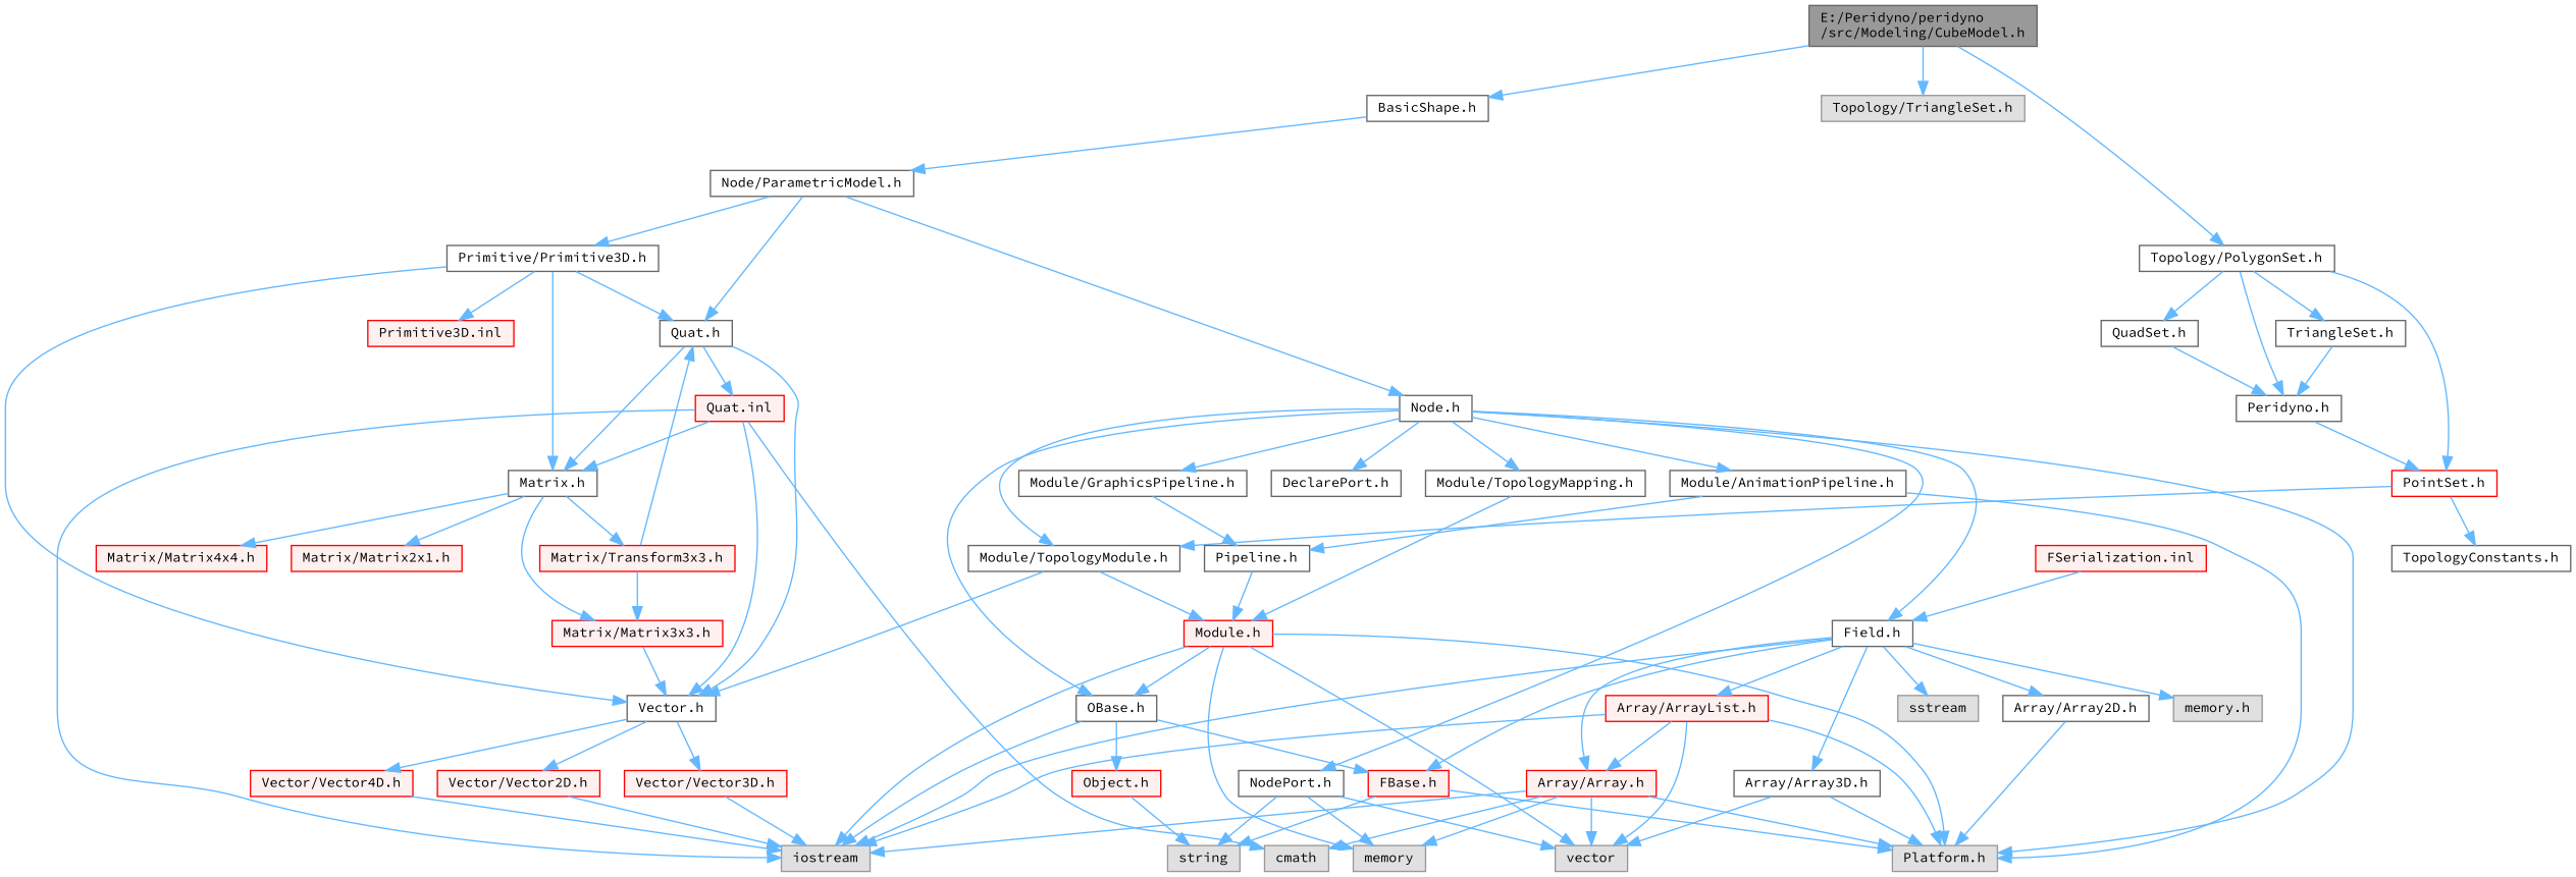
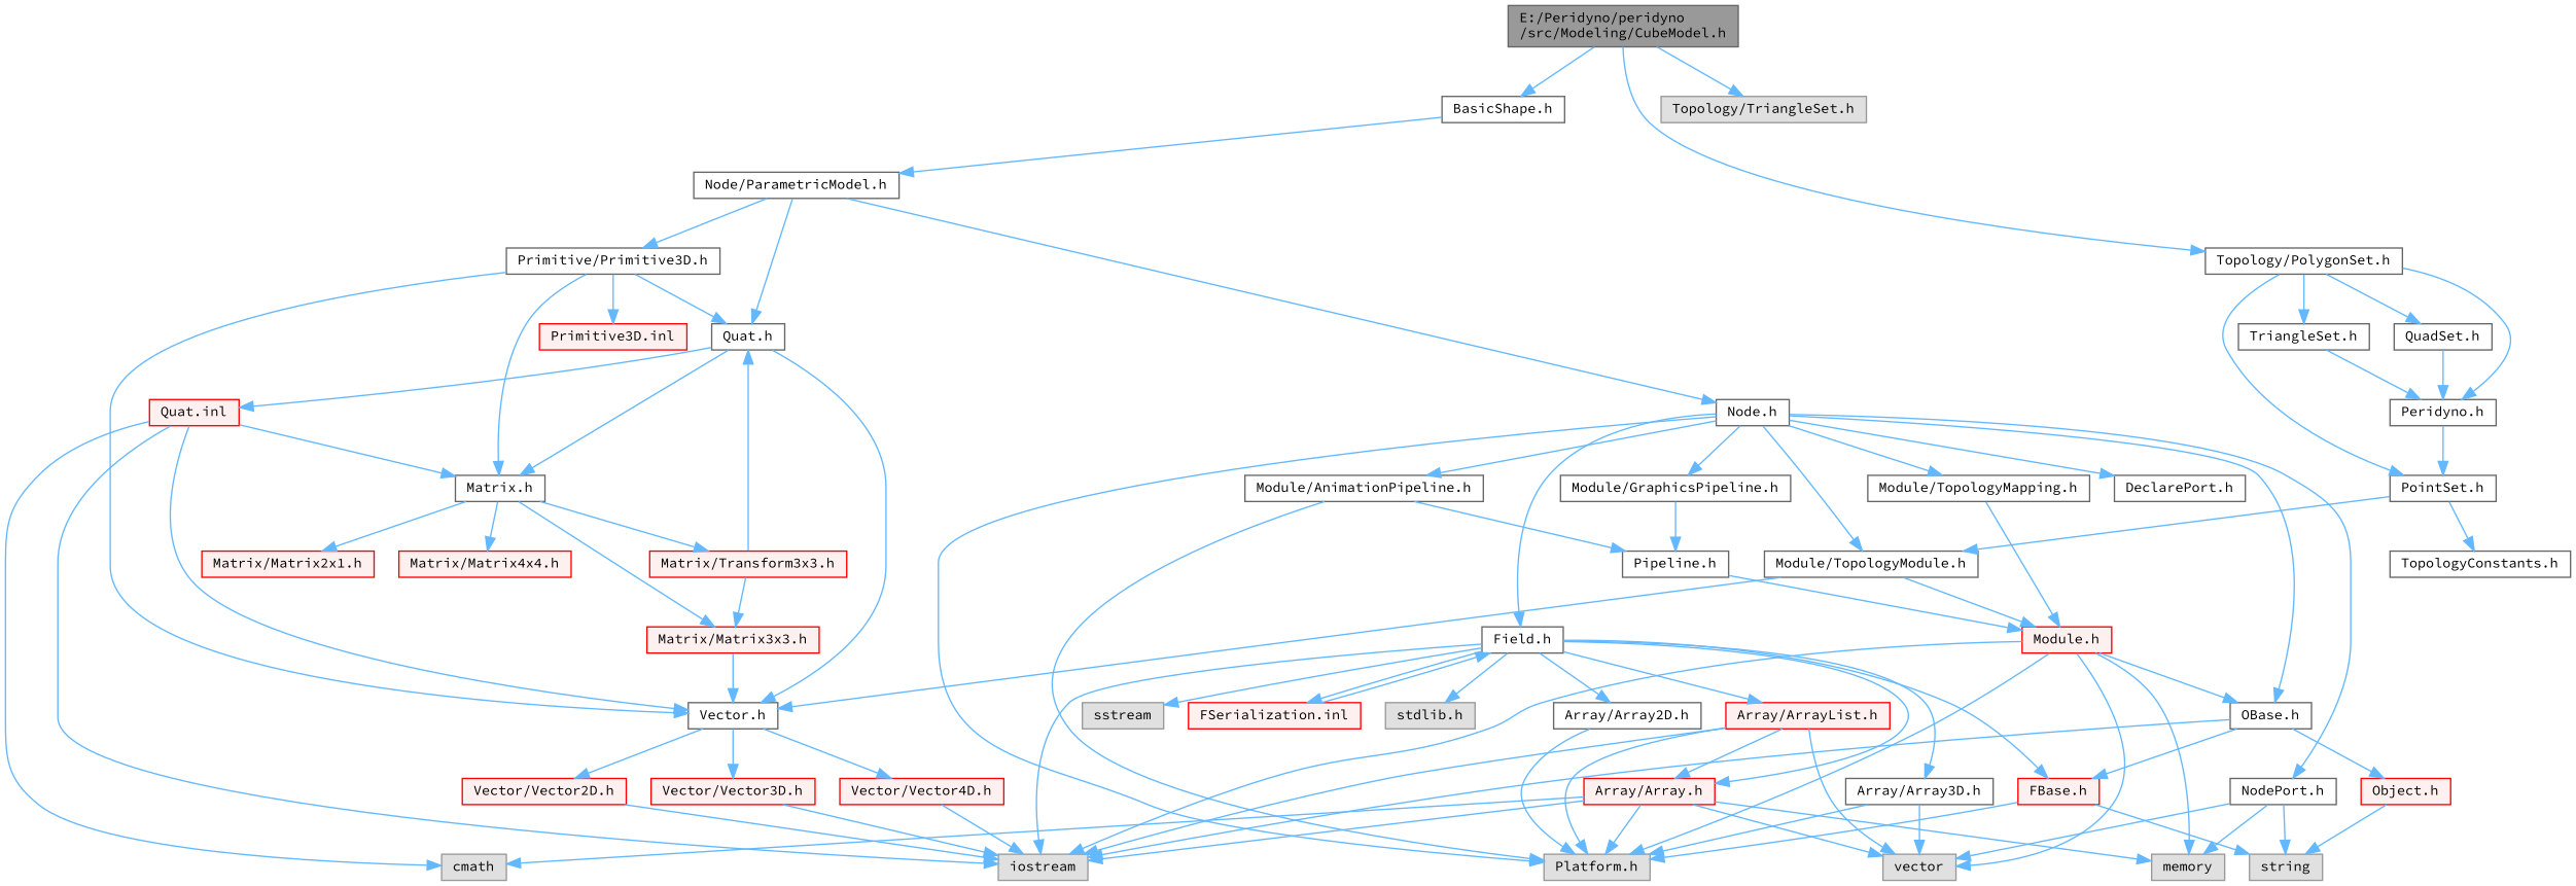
  digraph {
    fontname="Source Code Pro"
    node [color=grey40 fillcolor=white fontname="Source Code Pro" fontsize=10 shape=box style=filled]
    edge [color=steelblue1 fontname="Source Code Pro" fontsize=10 labelfontname=Helvetica labelfontsize=10 style=solid]
    n1 [color=gray40 fillcolor=grey60 fontcolor=black height=0.2 label="E:/Peridyno/peridyno\l/src/Modeling/CubeModel.h" width=0.4]
    n2 [height=0.2 label="BasicShape.h" width=0.4]
    n3 [color=grey60 fillcolor="#E0E0E0" height=0.2 label="Topology/TriangleSet.h" width=0.4]
    n4 [height=0.2 label="Topology/PolygonSet.h" width=0.4]
    n5 [height=0.2 label="Node/ParametricModel.h" width=0.4]
-   n6 [color=red height=0.2 label="PointSet.h" width=0.4]
+   n6 [height=0.2 label="PointSet.h" width=0.4]
    n7 [height=0.2 label="Peridyno.h" width=0.4]
    n8 [height=0.2 label="TriangleSet.h" width=0.4]
    n9 [height=0.2 label="QuadSet.h" width=0.4]
    n10 [height=0.2 label="Node.h" width=0.4]
    n11 [height=0.2 label="Quat.h" width=0.4]
    n12 [height=0.2 label="Primitive/Primitive3D.h" width=0.4]
    n13 [height=0.2 label="OBase.h" width=0.4]
    n14 [color=grey60 fillcolor="#E0E0E0" height=0.2 label="Platform.h" width=0.4]
    n15 [height=0.2 label="Field.h" width=0.4]
    n16 [height=0.2 label="DeclarePort.h" width=0.4]
    n17 [height=0.2 label="NodePort.h" width=0.4]
    n18 [height=0.2 label="Module/TopologyModule.h" width=0.4]
    n19 [height=0.2 label="Module/TopologyMapping.h" width=0.4]
    n20 [height=0.2 label="Module/AnimationPipeline.h" width=0.4]
    n21 [height=0.2 label="Module/GraphicsPipeline.h" width=0.4]
    n22 [height=0.2 label="Vector.h" width=0.4]
    n23 [height=0.2 label="Matrix.h" width=0.4]
    n24 [color=red fillcolor="#FFF0F0" height=0.2 label="Quat.inl" width=0.4]
    n25 [color=red fillcolor="#FFF0F0" height=0.2 label="Primitive3D.inl" width=0.4]
    n26 [color=grey60 fillcolor="#E0E0E0" height=0.2 label=iostream width=0.4]
    n27 [color=red fillcolor="#FFF0F0" height=0.2 label="FBase.h" width=0.4]
    n28 [color=red fillcolor="#FFF0F0" height=0.2 label="Object.h" width=0.4]
-   n29 [color=grey60 fillcolor="#E0E0E0" height=0.2 label="memory.h" width=0.4]
+   n29 [color=grey60 fillcolor="#E0E0E0" height=0.2 label="stdlib.h" width=0.4]
    n30 [color=grey60 fillcolor="#E0E0E0" height=0.2 label=sstream width=0.4]
    n31 [color=red fillcolor="#FFF0F0" height=0.2 label="Array/Array.h" width=0.4]
    n32 [height=0.2 label="Array/Array2D.h" width=0.4]
    n33 [height=0.2 label="Array/Array3D.h" width=0.4]
    n34 [color=red fillcolor="#FFF0F0" height=0.2 label="Array/ArrayList.h" width=0.4]
    n35 [color=red fillcolor="#FFF0F0" height=0.2 label="FSerialization.inl" width=0.4]
    n36 [color=grey60 fillcolor="#E0E0E0" height=0.2 label=string width=0.4]
    n37 [color=grey60 fillcolor="#E0E0E0" height=0.2 label=vector width=0.4]
    n38 [color=grey60 fillcolor="#E0E0E0" height=0.2 label=memory width=0.4]
    n39 [color=red fillcolor="#FFF0F0" height=0.2 label="Module.h" width=0.4]
    n40 [height=0.2 label="Pipeline.h" width=0.4]
    n41 [color=grey60 fillcolor="#E0E0E0" height=0.2 label=cmath width=0.4]
    n42 [color=red fillcolor="#FFF0F0" height=0.2 label="Vector/Vector2D.h" width=0.4]
    n43 [color=red fillcolor="#FFF0F0" height=0.2 label="Vector/Vector3D.h" width=0.4]
    n44 [color=red fillcolor="#FFF0F0" height=0.2 label="Vector/Vector4D.h" width=0.4]
    n45 [color=red fillcolor="#FFF0F0" height=0.2 label="Matrix/Matrix2x1.h" width=0.4]
    n46 [color=red fillcolor="#FFF0F0" height=0.2 label="Matrix/Matrix3x3.h" width=0.4]
    n47 [color=red fillcolor="#FFF0F0" height=0.2 label="Matrix/Matrix4x4.h" width=0.4]
    n48 [color=red fillcolor="#FFF0F0" height=0.2 label="Matrix/Transform3x3.h" width=0.4]
    n49 [height=0.2 label="TopologyConstants.h" width=0.4]
    n1 -> n2
    n1 -> n3
    n1 -> n4
    n2 -> n5
    n4 -> n6
    n4 -> n7
    n4 -> n8
    n4 -> n9
    n5 -> n10
    n5 -> n11
    n5 -> n12
    n6 -> n18
    n6 -> n49
    n7 -> n6
    n8 -> n7
    n9 -> n7
    n10 -> n13
    n10 -> n14
    n10 -> n15
    n10 -> n16
    n10 -> n17
    n10 -> n18
    n10 -> n19
    n10 -> n20
    n10 -> n21
    n11 -> n22
    n11 -> n23
    n11 -> n24
    n12 -> n11
    n12 -> n22
    n12 -> n23
    n12 -> n25
    n13 -> n26
    n13 -> n27
    n13 -> n28
    n15 -> n26
    n15 -> n27
    n15 -> n29
    n15 -> n30
    n15 -> n31
    n15 -> n32
    n15 -> n33
    n15 -> n34
+   n15 -> n35
    n17 -> n36
    n17 -> n37
    n17 -> n38
    n18 -> n22
    n18 -> n39
    n19 -> n39
    n20 -> n14
    n20 -> n40
    n21 -> n40
    n22 -> n42
    n22 -> n43
    n22 -> n44
    n23 -> n45
    n23 -> n46
    n23 -> n47
    n23 -> n48
    n24 -> n22
    n24 -> n23
    n24 -> n26
    n24 -> n41
    n27 -> n14
    n27 -> n36
    n28 -> n36
    n31 -> n14
    n31 -> n26
    n31 -> n37
    n31 -> n38
    n31 -> n41
    n32 -> n14
    n33 -> n14
    n33 -> n37
    n34 -> n14
    n34 -> n26
    n34 -> n31
    n34 -> n37
    n35 -> n15
    n39 -> n13
    n39 -> n14
    n39 -> n26
    n39 -> n37
    n39 -> n38
    n40 -> n39
    n42 -> n26
    n43 -> n26
    n44 -> n26
    n46 -> n22
    n48 -> n11
    n48 -> n46
  }
